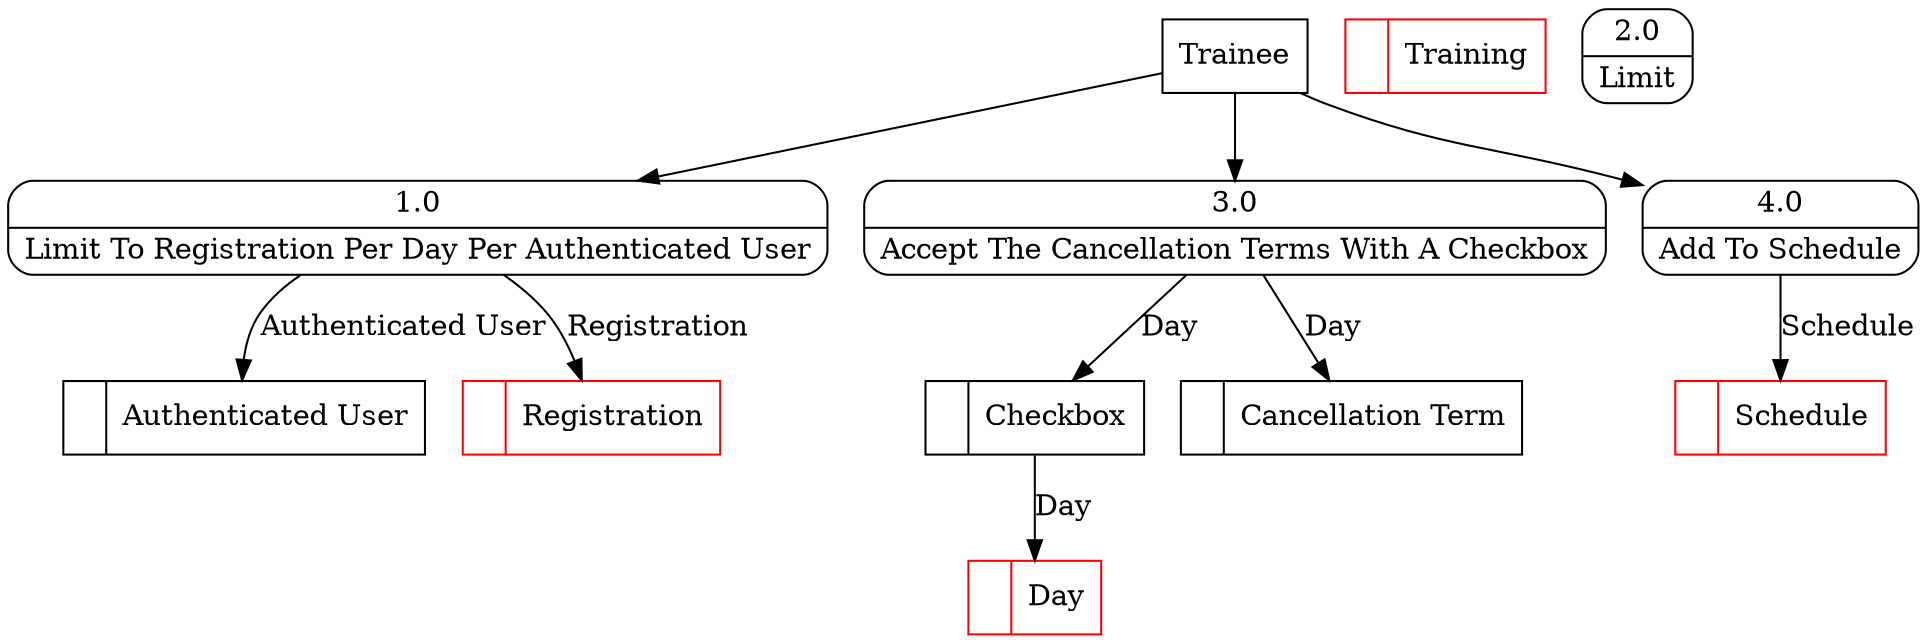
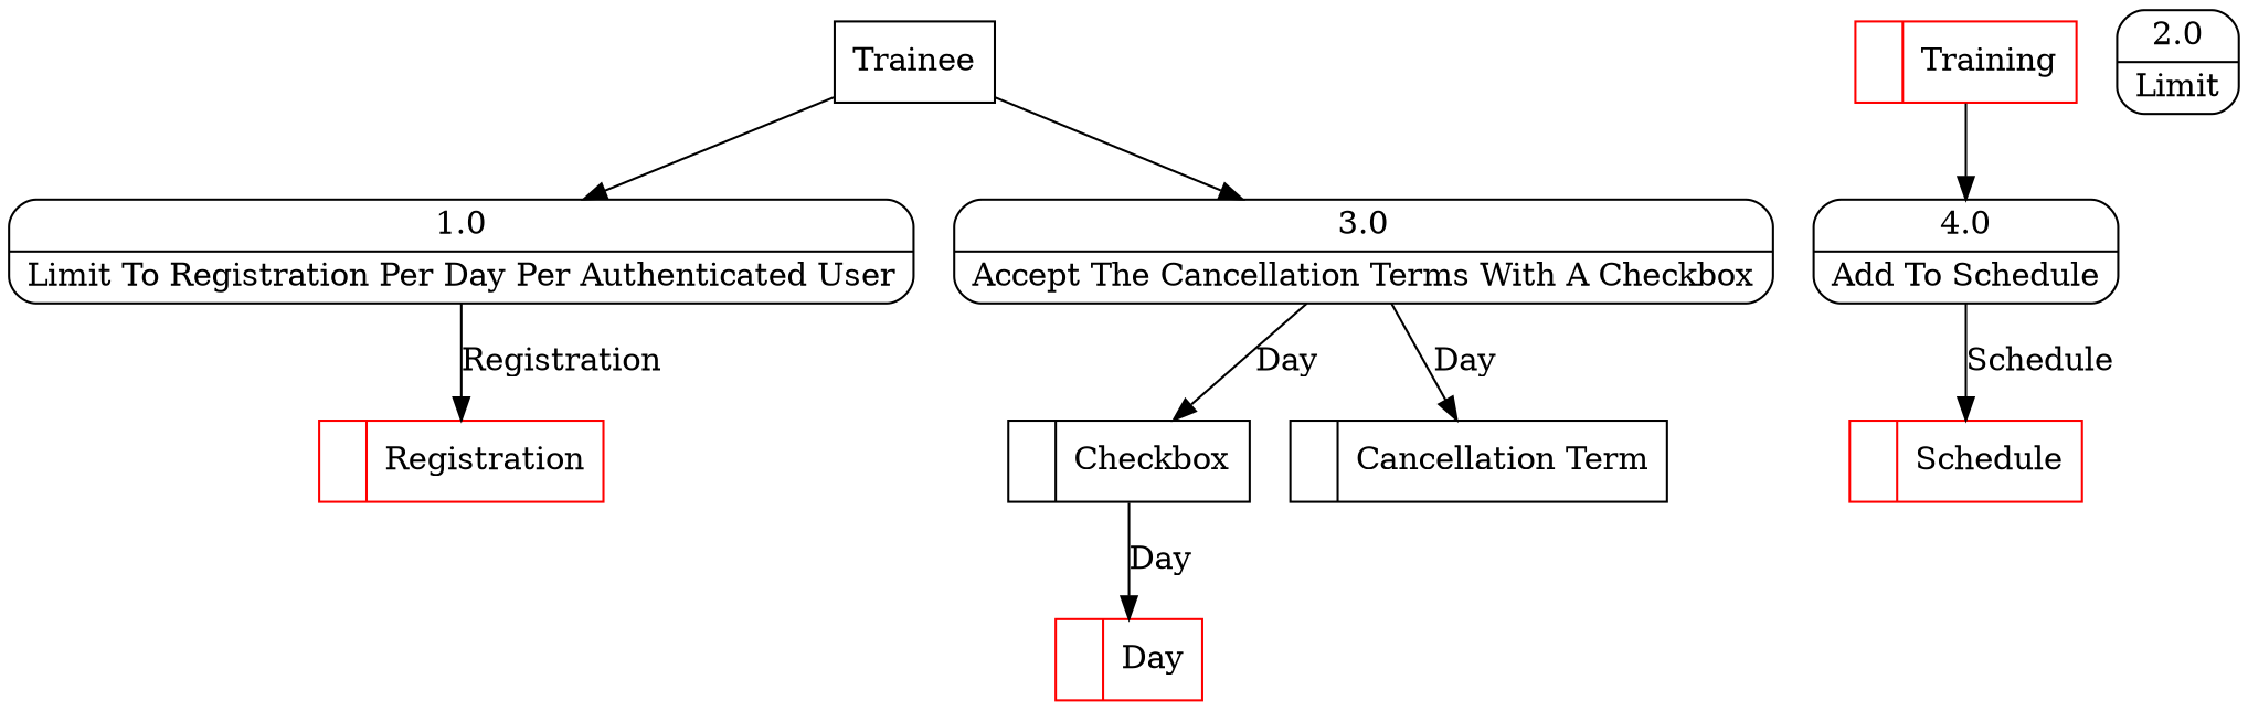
  digraph {
    node [shape=record]
-   n1 [label="<f0>  |<f1> Authenticated User "]
    n2 [color=red label="<f0>  |<f1> Day "]
    n3 [color=red label="<f0>  |<f1> Registration "]
    n4 [color=red label="<f0>  |<f1> Training "]
    n5 [label="<f0>  |<f1> Checkbox "]
    n6 [color=red label="<f0>  |<f1> Schedule "]
    n7 [label="<f0>  |<f1> Cancellation Term "]
    n8 [label=Trainee shape=box]
    n9 [label="{<f0> 1.0|<f1> Limit To Registration Per Day Per Authenticated User }" shape=Mrecord]
    n10 [label="{<f0> 3.0|<f1> Accept The Cancellation Terms With A Checkbox }" shape=Mrecord]
    n11 [label="{<f0> 4.0|<f1> Add To Schedule }" shape=Mrecord]
    n12 [label="{<f0> 2.0|<f1> Limit }" shape=Mrecord]
    n5 -> n2 [label=Day]
    n8 -> n9
    n8 -> n10
-   n8 -> n11
-   n9 -> n1 [label="Authenticated User"]
+   n4 -> n11
    n9 -> n3 [label=Registration]
    n10 -> n5 [label=Day]
    n10 -> n7 [label=Day]
    n11 -> n6 [label=Schedule]
  }
